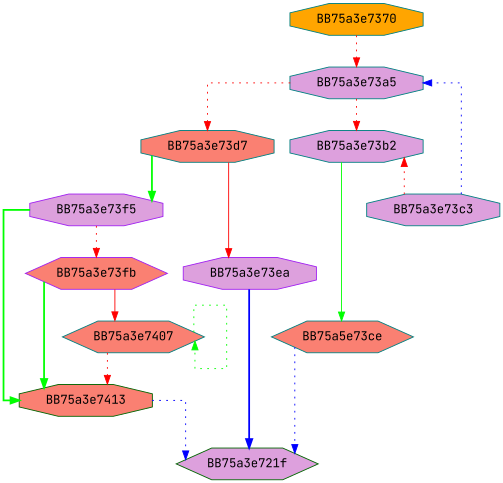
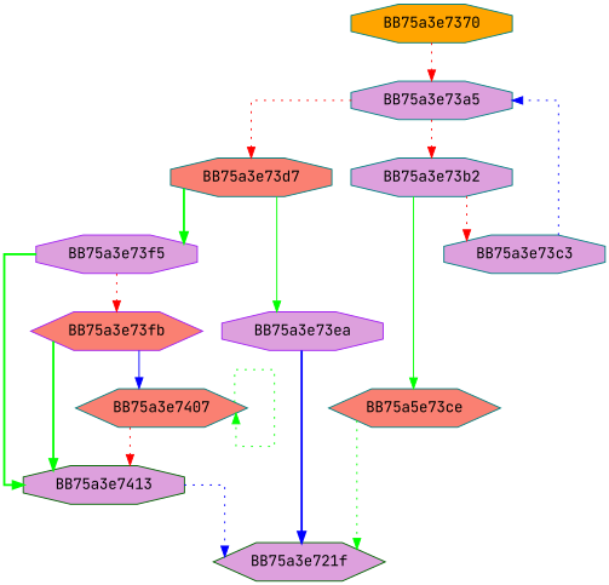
  digraph {
    fontname="JetBrains Mono"
    splines=ortho
    node [color=teal fillcolor=plum fontname="JetBrains Mono" shape=octagon style=filled]
    edge [color=red fontname="JetBrains Mono" style=dotted]
    BB75a3e7370 [fillcolor=orange]
    BB75a3e73a5
    BB75a3e73d7 [fillcolor=salmon]
    BB75a3e73b2
    BB75a3e73f5 [color=purple]
    BB75a3e73ea [color=purple]
    n7 [fillcolor=salmon label=BB75a5e73ce shape=hexagon]
    BB75a3e73c3
-   BB75a3e7413 [color=darkgreen fillcolor=salmon]
+   BB75a3e7413 [color=darkgreen]
    BB75a3e73fb [color=purple fillcolor=salmon shape=hexagon]
    n11 [color=darkgreen label=BB75a3e721f shape=hexagon]
    BB75a3e7407 [fillcolor=salmon shape=hexagon]
    BB75a3e7370 -> BB75a3e73a5
    BB75a3e73a5 -> BB75a3e73d7
    BB75a3e73a5 -> BB75a3e73b2
    BB75a3e73d7 -> BB75a3e73f5 [color=green style=bold]
-   BB75a3e73d7 -> BB75a3e73ea [style=solid]
+   BB75a3e73d7 -> BB75a3e73ea [color=green style=solid]
    BB75a3e73b2 -> n7 [color=green style=solid]
-   BB75a3e73c3 -> BB75a3e73b2
+   BB75a3e73b2 -> BB75a3e73c3
    BB75a3e73f5 -> BB75a3e7413 [color=green style=bold]
    BB75a3e73f5 -> BB75a3e73fb
    BB75a3e73ea -> n11 [color=blue style=bold]
-   n7 -> n11 [color=blue]
+   n7 -> n11 [color=green]
    BB75a3e73c3 -> BB75a3e73a5 [color=blue]
    BB75a3e7413 -> n11 [color=blue]
    BB75a3e73fb -> BB75a3e7413 [color=green style=bold]
-   BB75a3e73fb -> BB75a3e7407 [style=solid]
+   BB75a3e73fb -> BB75a3e7407 [color=blue style=solid]
    BB75a3e7407 -> BB75a3e7413
    BB75a3e7407 -> BB75a3e7407 [color=green]
  }
